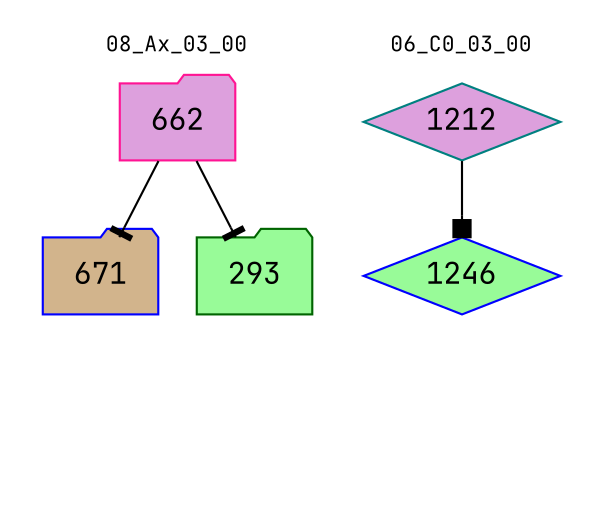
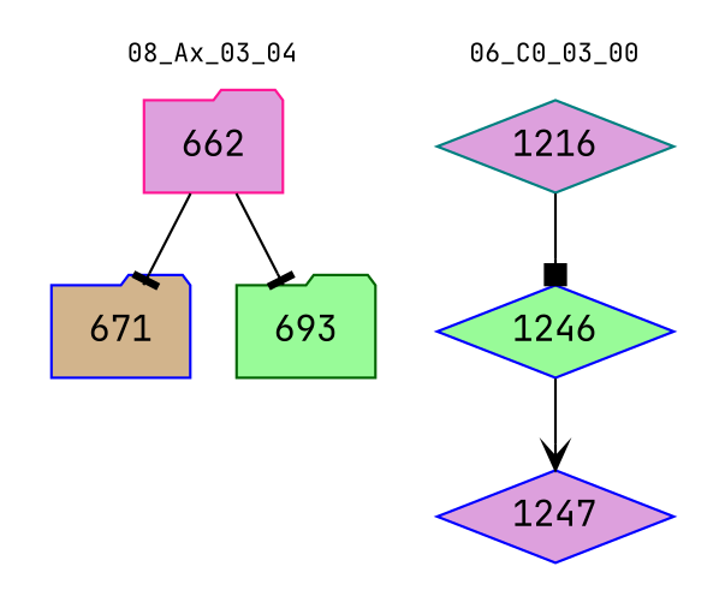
  digraph {
    fontname="JetBrains Mono"
    node [color=blue fillcolor=plum fontname="JetBrains Mono" shape=folder style=filled]
    edge [arrowhead=tee color=black fontname="JetBrains Mono"]
    n1 [color=deeppink label=662]
    n2 [fillcolor=tan label=671]
-   n3 [color=darkgreen fillcolor=palegreen label=293]
+   n3 [color=darkgreen fillcolor=palegreen label=693]
    n4 [fillcolor=palegreen label=1246 shape=diamond]
-   n5 [color=teal label=1212 shape=diamond]
+   n5 [color=teal label=1216 shape=diamond]
+   n6 [label=1247 shape=diamond]
    subgraph cluster_1 {
      color=white
      fontsize=10
-     label="08_Ax_03_00"
+     label="08_Ax_03_04"
      n1
      n2
      n3
    }
    subgraph cluster_2 {
      color=white
      fontsize=10
      label="06_C0_03_00"
      n4
      n5
+     n6
    }
    n1 -> n2
    n1 -> n3
+   n4 -> n6 [arrowhead=vee]
    n5 -> n4 [arrowhead=box]
  }
